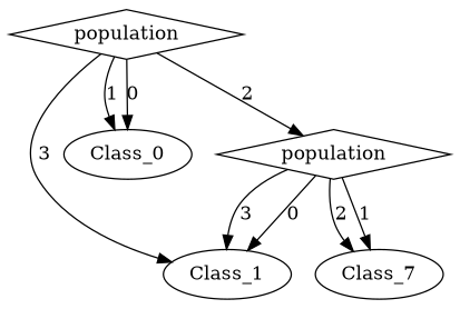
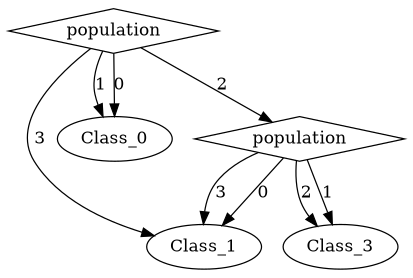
  digraph {
    n1 [label=Class_1]
-   n2 [label=Class_7]
+   n2 [label=Class_3]
    n3 [label=Class_0]
    n4 [label=population shape=diamond]
    n5 [label=population shape=diamond]
    n4 -> n1 [label=3]
    n4 -> n1 [label=0]
    n4 -> n2 [label=2]
    n4 -> n2 [label=1]
    n5 -> n1 [label=3]
    n5 -> n3 [label=1]
    n5 -> n3 [label=0]
    n5 -> n4 [label=2]
  }
